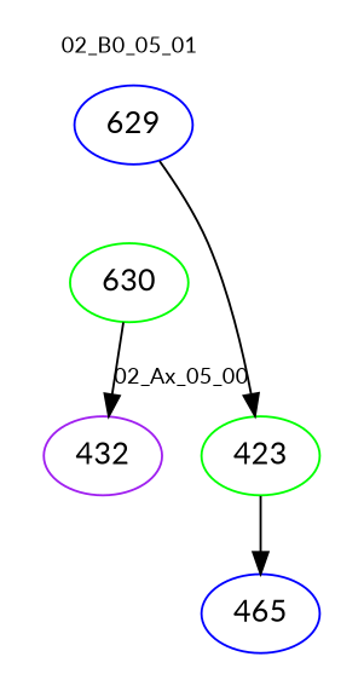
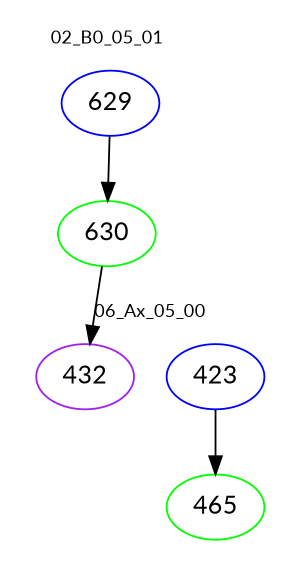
  digraph {
    fontname=Lato
    node [color=blue fontname=Lato]
    edge [color=black fontname=Lato]
-   n1 [color=green label=423]
-   n2 [label=465]
+   n1 [label=423]
+   n2 [color=green label=465]
    n3 [color=purple label=432]
    n4 [label=629]
    n5 [color=green label=630]
    subgraph cluster_1 {
      color=white
      fontsize=10
-     label="02_Ax_05_00"
+     label="06_Ax_05_00"
      n1
      n2
      n3
    }
    subgraph cluster_2 {
      color=white
      fontsize=10
      label="02_B0_05_01"
      n4
      n5
    }
    n1 -> n2
-   n4 -> n1
+   n4 -> n5
    n5 -> n3
  }
